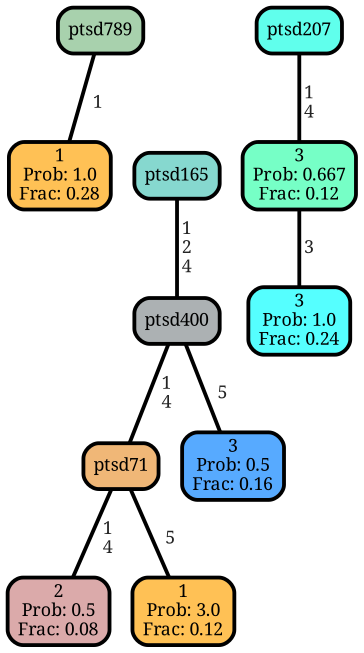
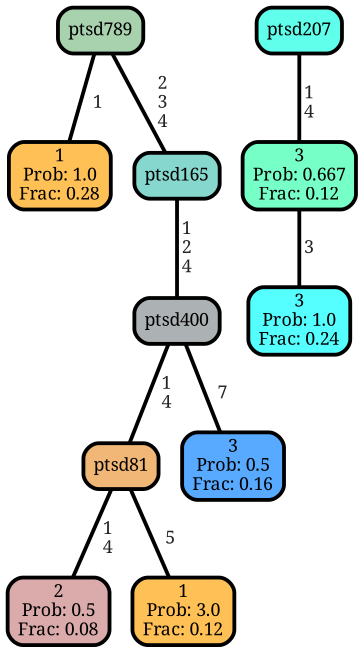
  graph {
    fontname="Noto Serif"
    ranksep="0 equally"
    splines=straight
    node [color=black fillcolor="#ffc155" fontcolor=black fontname="Noto Serif" penwidth=3 shape=box style="filled, rounded"]
    edge [color=black fontcolor=grey14 fontname="Noto Serif" fontweight=bold penwidth=3]
    n1 [label="1\nProb: 1.0\nFrac: 0.28"]
    n2 [fillcolor="#a8d1ad" label=ptsd789]
    n3 [fillcolor="#86d8cf" label=ptsd165]
    n4 [fillcolor="#acb1b3" label=ptsd400]
    n5 [fillcolor="#55ffff" label="3\nProb: 1.0\nFrac: 0.24"]
    n6 [fillcolor="#60ffec" label=ptsd207]
    n7 [fillcolor="#76ffc6" label="3\nProb: 0.667\nFrac: 0.12"]
-   n8 [fillcolor="#f0b777" label=ptsd71]
+   n8 [fillcolor="#f0b777" label=ptsd81]
    n9 [fillcolor="#57aaff" label="3\nProb: 0.5\nFrac: 0.16"]
    n10 [fillcolor="#dbaaaa" label="2\nProb: 0.5\nFrac: 0.08"]
    n11 [label="1\nProb: 3.0\nFrac: 0.12"]
    subgraph sub_1 {
      rank=same
    }
    n2 -- n1 [label=" 1"]
+   n2 -- n3 [label=" 2\n 3\n 4"]
    n3 -- n4 [label=" 1\n 2\n 4"]
    n4 -- n8 [label=" 1\n 4"]
-   n4 -- n9 [label=" 5"]
+   n4 -- n9 [label=" 7"]
    n6 -- n7 [label=" 1\n 4"]
    n7 -- n5 [label=" 3"]
    n8 -- n10 [label=" 1\n 4"]
    n8 -- n11 [label=" 5"]
  }
